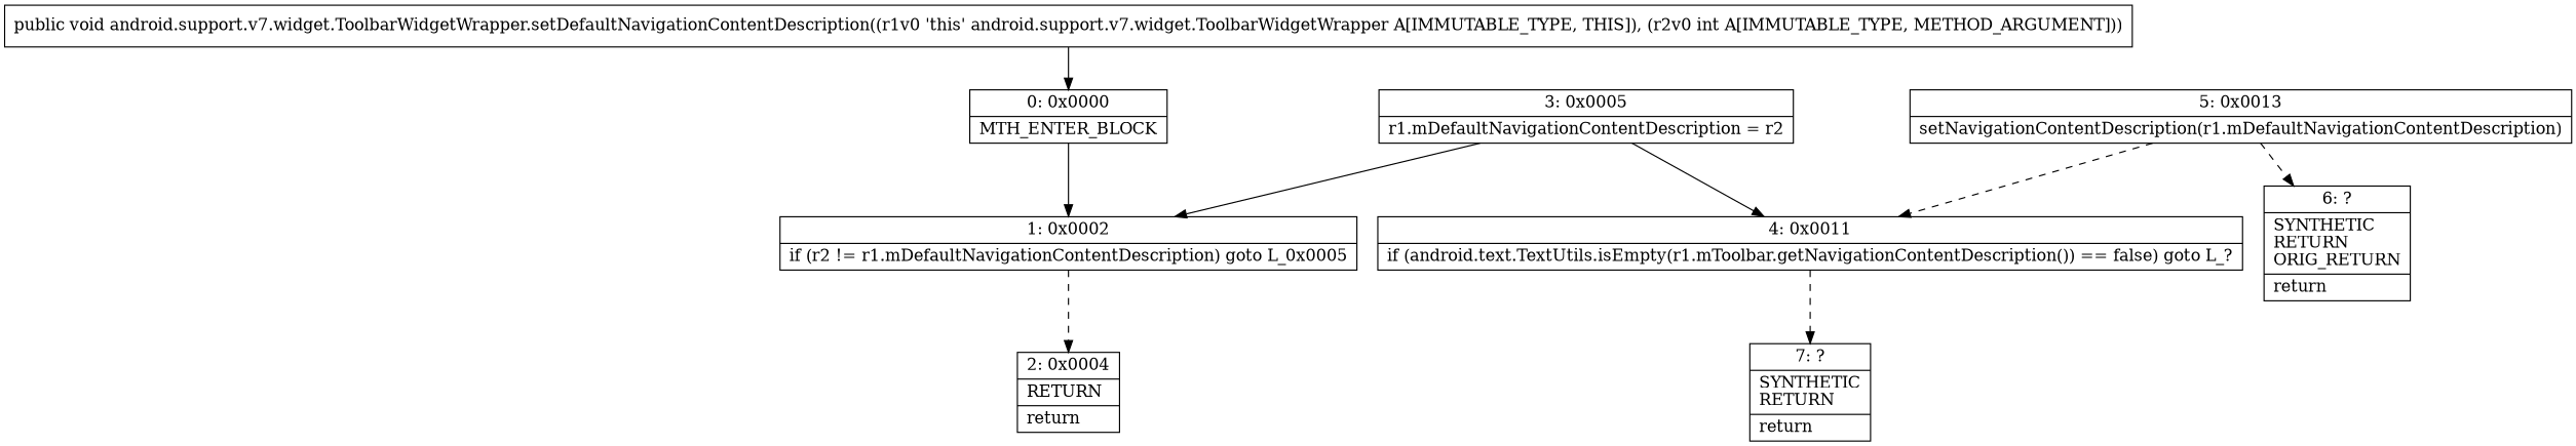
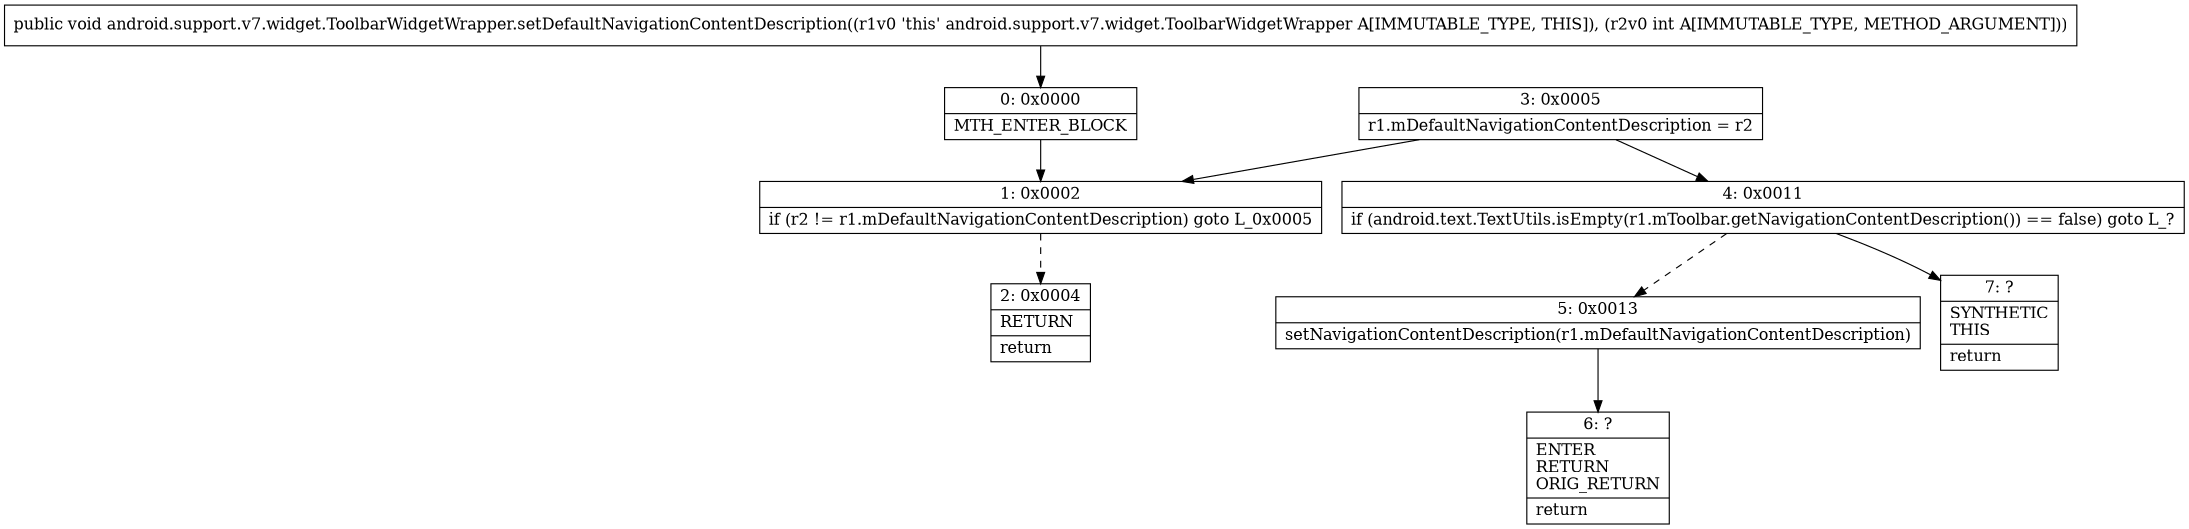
  digraph {
    node [shape=record]
    n1 [label="{0\:\ 0x0000|MTH_ENTER_BLOCK\l}"]
    n2 [label="{1\:\ 0x0002|if (r2 != r1.mDefaultNavigationContentDescription) goto L_0x0005\l}"]
    n3 [label="{2\:\ 0x0004|RETURN\l|return\l}"]
    n4 [label="{3\:\ 0x0005|r1.mDefaultNavigationContentDescription = r2\l}"]
    n5 [label="{4\:\ 0x0011|if (android.text.TextUtils.isEmpty(r1.mToolbar.getNavigationContentDescription()) == false) goto L_?\l}"]
    n6 [label="{5\:\ 0x0013|setNavigationContentDescription(r1.mDefaultNavigationContentDescription)\l}"]
-   n7 [label="{7\:\ ?|SYNTHETIC\lRETURN\l|return\l}"]
-   n8 [label="{6\:\ ?|SYNTHETIC\lRETURN\lORIG_RETURN\l|return\l}"]
+   n7 [label="{7\:\ ?|SYNTHETIC\lTHIS\l|return\l}"]
+   n8 [label="{6\:\ ?|ENTER\lRETURN\lORIG_RETURN\l|return\l}"]
    n9 [label="{public void android.support.v7.widget.ToolbarWidgetWrapper.setDefaultNavigationContentDescription((r1v0 'this' android.support.v7.widget.ToolbarWidgetWrapper A[IMMUTABLE_TYPE, THIS]), (r2v0 int A[IMMUTABLE_TYPE, METHOD_ARGUMENT])) }"]
    n1 -> n2
    n2 -> n3 [style=dashed]
    n4 -> n2
    n4 -> n5
-   n6 -> n5 [style=dashed]
-   n5 -> n7 [style=dashed]
-   n6 -> n8 [style=dashed]
+   n5 -> n6 [style=dashed]
+   n5 -> n7
+   n6 -> n8
    n9 -> n1
  }
